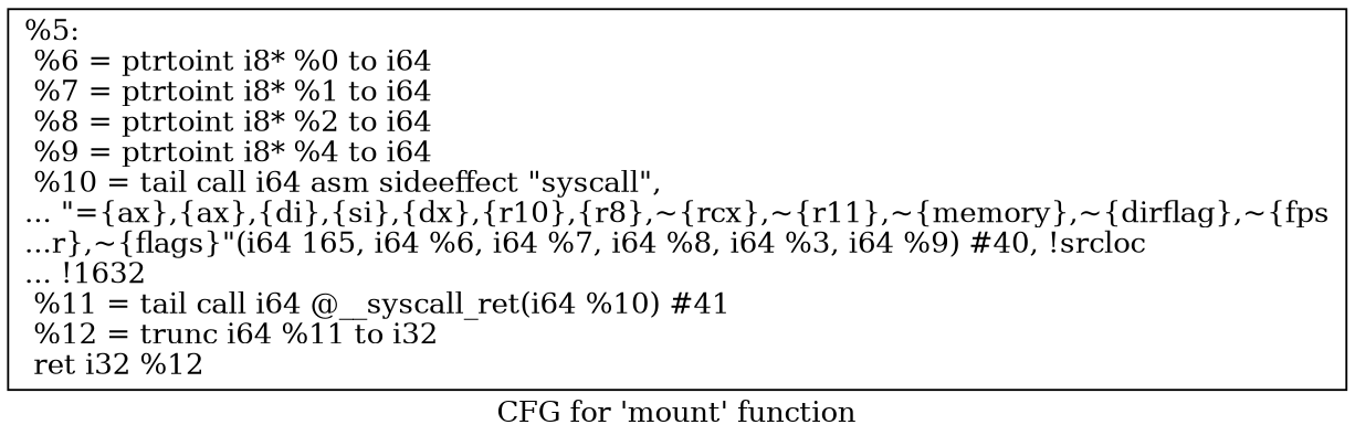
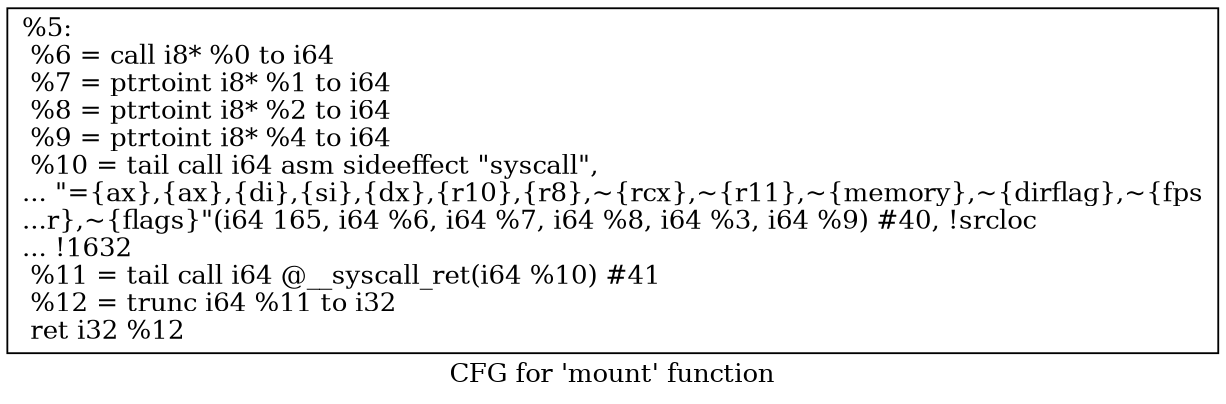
  digraph {
    label="CFG for 'mount' function"
-   n1 [label="{%5:\l  %6 = ptrtoint i8* %0 to i64\l  %7 = ptrtoint i8* %1 to i64\l  %8 = ptrtoint i8* %2 to i64\l  %9 = ptrtoint i8* %4 to i64\l  %10 = tail call i64 asm sideeffect \"syscall\",\l... \"=\{ax\},\{ax\},\{di\},\{si\},\{dx\},\{r10\},\{r8\},~\{rcx\},~\{r11\},~\{memory\},~\{dirflag\},~\{fps\l...r\},~\{flags\}\"(i64 165, i64 %6, i64 %7, i64 %8, i64 %3, i64 %9) #40, !srcloc\l... !1632\l  %11 = tail call i64 @__syscall_ret(i64 %10) #41\l  %12 = trunc i64 %11 to i32\l  ret i32 %12\l}" shape=record]
+   n1 [label="{%5:\l  %6 = call i8* %0 to i64\l  %7 = ptrtoint i8* %1 to i64\l  %8 = ptrtoint i8* %2 to i64\l  %9 = ptrtoint i8* %4 to i64\l  %10 = tail call i64 asm sideeffect \"syscall\",\l... \"=\{ax\},\{ax\},\{di\},\{si\},\{dx\},\{r10\},\{r8\},~\{rcx\},~\{r11\},~\{memory\},~\{dirflag\},~\{fps\l...r\},~\{flags\}\"(i64 165, i64 %6, i64 %7, i64 %8, i64 %3, i64 %9) #40, !srcloc\l... !1632\l  %11 = tail call i64 @__syscall_ret(i64 %10) #41\l  %12 = trunc i64 %11 to i32\l  ret i32 %12\l}" shape=record]
  }
